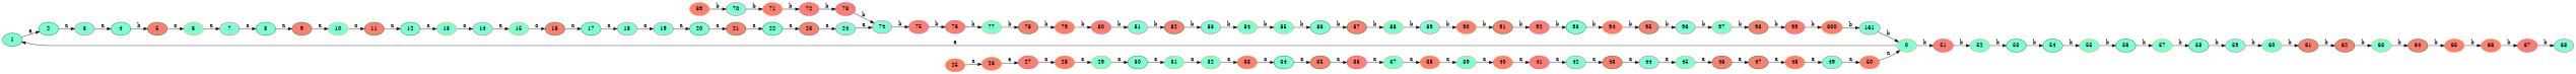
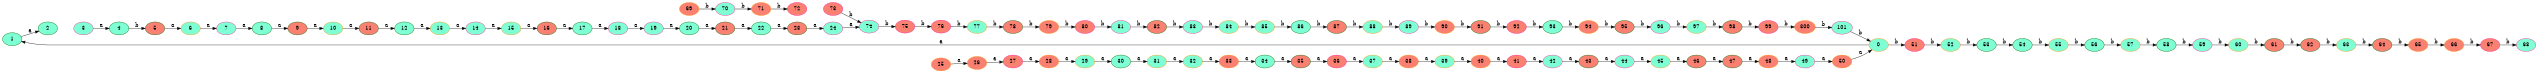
  digraph {
    rankdir=LR
    node [color=darkorange fillcolor=aquamarine style=filled]
    1 [color=darkgreen]
    0
    51 [color=deeppink fillcolor=salmon]
    2 [color=darkgreen]
    52
    3 [color=deeppink]
    4 [color=darkgreen]
    5 [color=darkgreen fillcolor=salmon]
    6
    7 [color=deeppink]
    8 [color=darkgreen]
    9 [color=darkgreen fillcolor=salmon]
    10
    11 [color=darkgreen fillcolor=salmon]
    12 [color=darkgreen]
    13
    14 [color=deeppink]
    15
    16 [color=darkgreen fillcolor=salmon]
    17 [color=darkgreen]
    18 [color=deeppink]
    19 [color=deeppink]
    20 [color=darkgreen]
    21 [color=darkgreen fillcolor=salmon]
    22 [color=darkgreen]
    23 [color=darkgreen fillcolor=salmon]
    24 [color=deeppink]
    74 [color=deeppink]
    25 [fillcolor=salmon]
    26 [fillcolor=salmon]
    27 [color=deeppink fillcolor=salmon]
    28 [fillcolor=salmon]
    29
    30 [color=darkgreen]
    31
    32
    33 [fillcolor=salmon]
    34 [color=darkgreen]
    35 [color=darkgreen fillcolor=salmon]
    36 [color=deeppink fillcolor=salmon]
    37
    38 [fillcolor=salmon]
    39
    40 [fillcolor=salmon]
    41 [color=deeppink fillcolor=salmon]
    42 [color=deeppink]
    43 [color=darkgreen fillcolor=salmon]
    44 [color=deeppink]
    45
    46 [color=darkgreen fillcolor=salmon]
    47 [color=darkgreen fillcolor=salmon]
    48 [fillcolor=salmon]
    49 [color=deeppink]
    50 [fillcolor=salmon]
    53 [color=darkgreen]
    54 [color=darkgreen]
    55
    56 [color=darkgreen]
    57
    58 [color=darkgreen]
    59 [color=deeppink]
    60
    61 [color=darkgreen fillcolor=salmon]
    62 [color=darkgreen fillcolor=salmon]
    63
    64 [color=darkgreen fillcolor=salmon]
    65 [fillcolor=salmon]
    66 [fillcolor=salmon]
    67 [color=deeppink fillcolor=salmon]
    68 [color=deeppink]
    69 [fillcolor=salmon]
    70 [color=deeppink]
    71 [fillcolor=salmon]
    72 [color=deeppink fillcolor=salmon]
    73 [color=deeppink fillcolor=salmon]
    75 [color=deeppink fillcolor=salmon]
    76 [color=deeppink fillcolor=salmon]
    77
    78 [color=darkgreen fillcolor=salmon]
    79 [fillcolor=salmon]
    80 [color=deeppink fillcolor=salmon]
    81 [color=deeppink]
    82 [color=darkgreen fillcolor=salmon]
    83 [color=deeppink]
    84
    85
    86 [color=darkgreen]
    87 [color=darkgreen fillcolor=salmon]
    88
    89 [color=deeppink]
    90 [fillcolor=salmon]
    91 [color=darkgreen fillcolor=salmon]
    92 [color=deeppink fillcolor=salmon]
    93 [color=darkgreen]
    94 [fillcolor=salmon]
    95 [color=darkgreen fillcolor=salmon]
    96 [color=deeppink]
    97
    98 [color=darkgreen fillcolor=salmon]
    99 [color=deeppink fillcolor=salmon]
    n101 [fillcolor=salmon label=300]
-   101 [color=deeppink label=161]
+   101 [color=deeppink]
    1 -> 2 [label=a]
    0 -> 1 [label=a]
    0 -> 51 [label=b]
    51 -> 52 [label=b]
-   2 -> 3 [label=a]
    52 -> 53 [label=b]
    3 -> 4 [label=a]
    4 -> 5 [label=b]
    5 -> 6 [label=a]
    6 -> 7 [label=a]
    7 -> 8 [label=a]
    8 -> 9 [label=a]
    9 -> 10 [label=a]
    10 -> 11 [label=a]
    11 -> 12 [label=a]
    12 -> 13 [label=a]
    13 -> 14 [label=a]
    14 -> 15 [label=a]
    15 -> 16 [label=a]
    16 -> 17 [label=a]
    17 -> 18 [label=a]
    18 -> 19 [label=a]
    19 -> 20 [label=a]
    20 -> 21 [label=a]
    21 -> 22 [label=a]
    22 -> 23 [label=a]
    23 -> 24 [label=a]
    24 -> 74 [label=a]
    74 -> 75 [label=b]
    25 -> 26 [label=a]
    26 -> 27 [label=a]
    27 -> 28 [label=a]
    28 -> 29 [label=a]
    29 -> 30 [label=a]
    30 -> 31 [label=a]
    31 -> 32 [label=a]
    32 -> 33 [label=a]
    33 -> 34 [label=a]
    34 -> 35 [label=a]
    35 -> 36 [label=a]
    36 -> 37 [label=a]
    37 -> 38 [label=a]
    38 -> 39 [label=a]
    39 -> 40 [label=a]
    40 -> 41 [label=a]
    41 -> 42 [label=a]
    42 -> 43 [label=a]
    43 -> 44 [label=a]
    44 -> 45 [label=a]
    45 -> 46 [label=a]
    46 -> 47 [label=a]
    47 -> 48 [label=a]
    48 -> 49 [label=a]
    49 -> 50 [label=a]
    50 -> 0 [label=a]
    53 -> 54 [label=b]
    54 -> 55 [label=b]
    55 -> 56 [label=b]
    56 -> 57 [label=b]
    57 -> 58 [label=b]
    58 -> 59 [label=b]
    59 -> 60 [label=b]
    60 -> 61 [label=b]
    61 -> 62 [label=b]
    62 -> 63 [label=b]
    63 -> 64 [label=b]
    64 -> 65 [label=b]
    65 -> 66 [label=b]
    66 -> 67 [label=b]
    67 -> 68 [label=b]
    69 -> 70 [label=b]
    70 -> 71 [label=b]
    71 -> 72 [label=b]
-   72 -> 73 [label=b]
    73 -> 74 [label=b]
    75 -> 76 [label=b]
    76 -> 77 [label=b]
    77 -> 78 [label=b]
    78 -> 79 [label=b]
    79 -> 80 [label=b]
    80 -> 81 [label=b]
    81 -> 82 [label=b]
    82 -> 83 [label=b]
    83 -> 84 [label=b]
    84 -> 85 [label=b]
    85 -> 86 [label=b]
    86 -> 87 [label=b]
    87 -> 88 [label=b]
    88 -> 89 [label=b]
    89 -> 90 [label=b]
    90 -> 91 [label=b]
    91 -> 92 [label=b]
    92 -> 93 [label=b]
    93 -> 94 [label=b]
    94 -> 95 [label=b]
    95 -> 96 [label=b]
    96 -> 97 [label=b]
    97 -> 98 [label=b]
    98 -> 99 [label=b]
    99 -> n101 [label=b]
    n101 -> 101 [label=b]
    101 -> 0 [label=b]
  }
